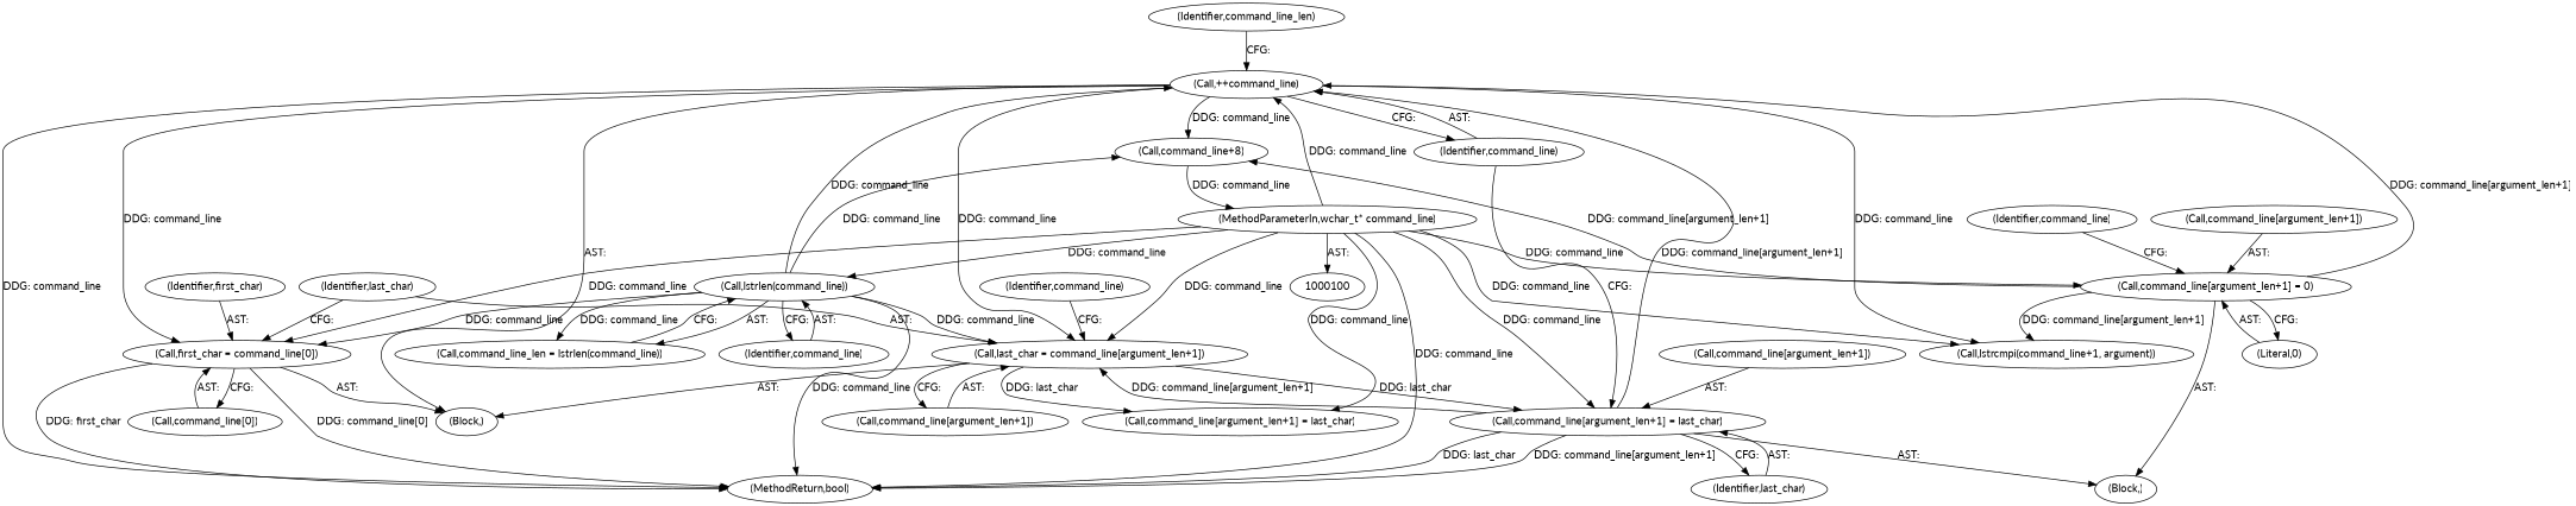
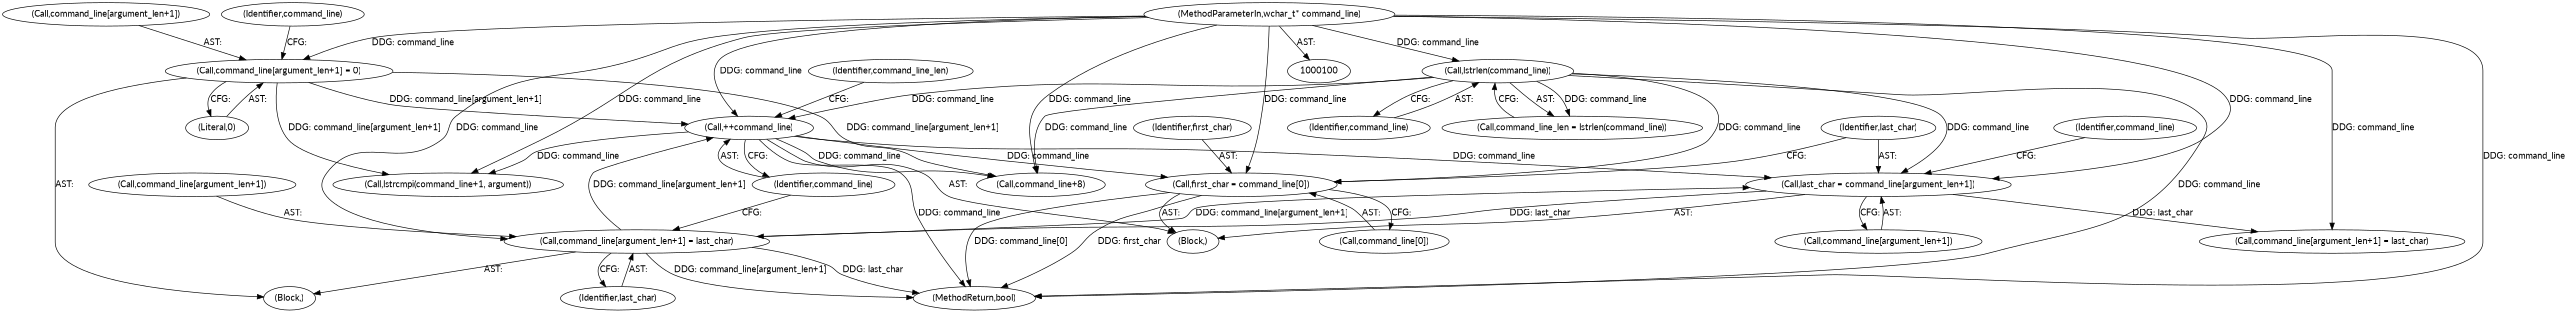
  digraph {
    fontname=Lato
    node [fontname=Lato]
    edge [fontname=Lato]
    n1 [label="(Call,first_char = command_line[0])"]
    n2 [label="(MethodReturn,bool)"]
    n3 [label="(Call,command_line[0])"]
    n4 [label="(Block,)"]
    n5 [label="(Call,++command_line)"]
    n6 [label="(Call,last_char = command_line[argument_len+1])"]
    n7 [label="(Identifier,command_line)"]
    n8 [label="(Call,command_line+8)"]
    n9 [label="(Call,lstrcmpi(command_line+1, argument))"]
    n10 [label="(Call,command_line[argument_len+1] = last_char)"]
    n11 [label="(Call,command_line[argument_len+1] = last_char)"]
    n12 [label="(Call,command_line[argument_len+1])"]
    n13 [label="(Block,)"]
    n14 [label="(Identifier,last_char)"]
    n15 [label="(Call,lstrlen(command_line))"]
    n16 [label="(Call,command_line_len = lstrlen(command_line))"]
    n17 [label="(Identifier,command_line)"]
    n18 [label="(MethodParameterIn,wchar_t* command_line)"]
    n19 [label="(Call,command_line[argument_len+1] = 0)"]
    1000100
    n21 [label="(Literal,0)"]
    n22 [label="(Identifier,command_line)"]
    n23 [label="(Identifier,command_line)"]
    n24 [label="(Identifier,first_char)"]
    n25 [label="(Identifier,command_line_len)"]
    n26 [label="(Identifier,last_char)"]
    n27 [label="(Call,command_line[argument_len+1])"]
    n28 [label="(Call,command_line[argument_len+1])"]
    n1 -> n2 [label="DDG: first_char"]
    n1 -> n2 [label="DDG: command_line[0]"]
    n1 -> n3 [label="CFG: "]
    n1 -> n4 [label="AST: "]
    n3 -> n1 [label="AST: "]
    n5 -> n1 [label="DDG: command_line"]
    n5 -> n2 [label="DDG: command_line"]
    n5 -> n4 [label="AST: "]
    n5 -> n6 [label="DDG: command_line"]
    n5 -> n7 [label="CFG: "]
    n5 -> n8 [label="DDG: command_line"]
    n5 -> n9 [label="DDG: command_line"]
    n6 -> n4 [label="AST: "]
    n6 -> n10 [label="DDG: last_char"]
    n6 -> n11 [label="DDG: last_char"]
    n6 -> n12 [label="CFG: "]
    n7 -> n5 [label="AST: "]
    n7 -> n10 [label="CFG: "]
    n10 -> n2 [label="DDG: command_line[argument_len+1]"]
    n10 -> n2 [label="DDG: last_char"]
    n10 -> n5 [label="DDG: command_line[argument_len+1]"]
    n10 -> n6 [label="DDG: command_line[argument_len+1]"]
    n10 -> n13 [label="AST: "]
    n10 -> n14 [label="CFG: "]
    n12 -> n6 [label="AST: "]
    n14 -> n10 [label="AST: "]
    n15 -> n1 [label="DDG: command_line"]
    n15 -> n2 [label="DDG: command_line"]
    n15 -> n5 [label="DDG: command_line"]
    n15 -> n6 [label="DDG: command_line"]
    n15 -> n8 [label="DDG: command_line"]
    n15 -> n16 [label="AST: "]
    n15 -> n16 [label="DDG: command_line"]
    n15 -> n17 [label="CFG: "]
    n16 -> n15 [label="CFG: "]
    n17 -> n15 [label="AST: "]
    n18 -> n1 [label="DDG: command_line"]
    n18 -> n2 [label="DDG: command_line"]
    n18 -> n5 [label="DDG: command_line"]
    n18 -> n6 [label="DDG: command_line"]
-   n8 -> n18 [label="DDG: command_line"]
+   n18 -> n8 [label="DDG: command_line"]
    n18 -> n9 [label="DDG: command_line"]
    n18 -> n10 [label="DDG: command_line"]
    n18 -> n11 [label="DDG: command_line"]
    n18 -> n15 [label="DDG: command_line"]
    n18 -> n19 [label="DDG: command_line"]
    n18 -> 1000100 [label="AST: "]
    n19 -> n5 [label="DDG: command_line[argument_len+1]"]
    n19 -> n8 [label="DDG: command_line[argument_len+1]"]
    n19 -> n9 [label="DDG: command_line[argument_len+1]"]
    n19 -> n13 [label="AST: "]
    n19 -> n21 [label="CFG: "]
    n21 -> n19 [label="AST: "]
    n22 -> n6 [label="CFG: "]
    n23 -> n19 [label="CFG: "]
    n24 -> n1 [label="AST: "]
    n25 -> n5 [label="CFG: "]
    n26 -> n1 [label="CFG: "]
    n26 -> n6 [label="AST: "]
    n27 -> n10 [label="AST: "]
    n28 -> n19 [label="AST: "]
  }
